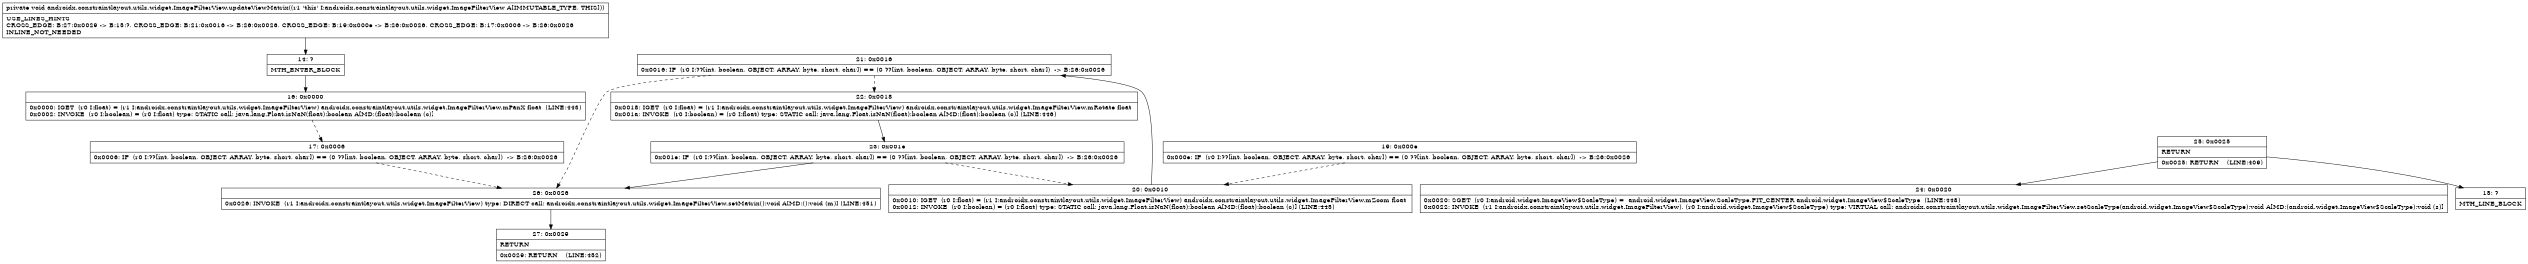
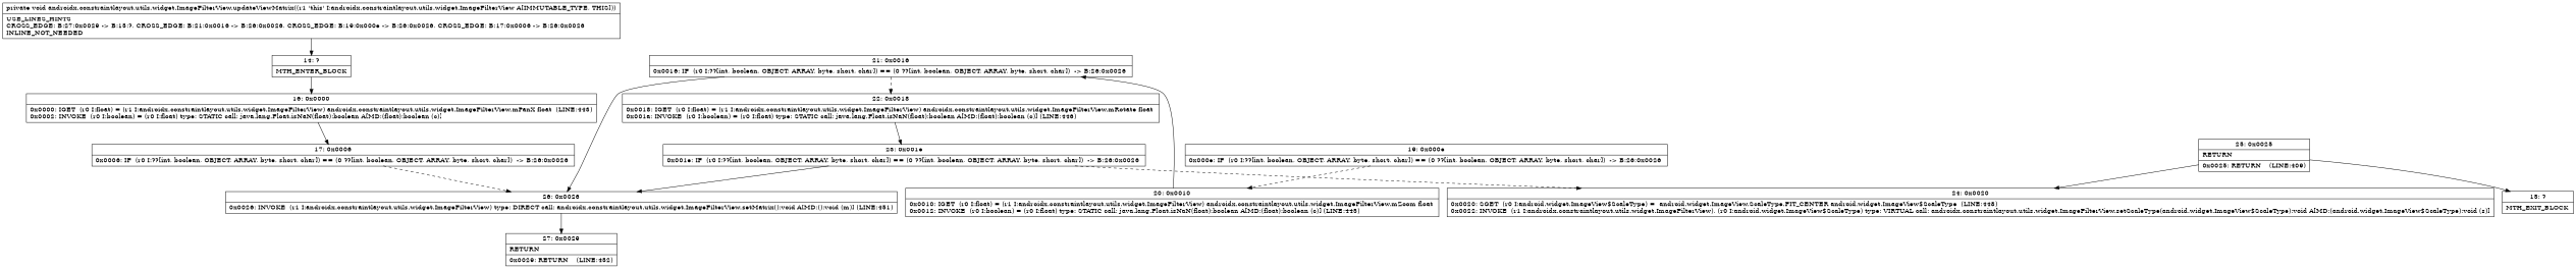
  digraph {
    node [shape=record]
    n1 [label="{14\:\ ?|MTH_ENTER_BLOCK\l}"]
    n2 [label="{16\:\ 0x0000|0x0000: IGET  (r0 I:float) = (r1 I:androidx.constraintlayout.utils.widget.ImageFilterView) androidx.constraintlayout.utils.widget.ImageFilterView.mPanX float  (LINE:443)\l0x0002: INVOKE  (r0 I:boolean) = (r0 I:float) type: STATIC call: java.lang.Float.isNaN(float):boolean A[MD:(float):boolean (c)]\l}"]
    n3 [label="{17\:\ 0x0006|0x0006: IF  (r0 I:??[int, boolean, OBJECT, ARRAY, byte, short, char]) == (0 ??[int, boolean, OBJECT, ARRAY, byte, short, char])  \-\> B:26:0x0026 \l}"]
    n4 [label="{26\:\ 0x0026|0x0026: INVOKE  (r1 I:androidx.constraintlayout.utils.widget.ImageFilterView) type: DIRECT call: androidx.constraintlayout.utils.widget.ImageFilterView.setMatrix():void A[MD:():void (m)] (LINE:451)\l}"]
    n5 [label="{27\:\ 0x0029|RETURN\l|0x0029: RETURN    (LINE:452)\l}"]
    n6 [label="{19\:\ 0x000e|0x000e: IF  (r0 I:??[int, boolean, OBJECT, ARRAY, byte, short, char]) == (0 ??[int, boolean, OBJECT, ARRAY, byte, short, char])  \-\> B:26:0x0026 \l}"]
    n7 [label="{20\:\ 0x0010|0x0010: IGET  (r0 I:float) = (r1 I:androidx.constraintlayout.utils.widget.ImageFilterView) androidx.constraintlayout.utils.widget.ImageFilterView.mZoom float \l0x0012: INVOKE  (r0 I:boolean) = (r0 I:float) type: STATIC call: java.lang.Float.isNaN(float):boolean A[MD:(float):boolean (c)] (LINE:445)\l}"]
    n8 [label="{21\:\ 0x0016|0x0016: IF  (r0 I:??[int, boolean, OBJECT, ARRAY, byte, short, char]) == (0 ??[int, boolean, OBJECT, ARRAY, byte, short, char])  \-\> B:26:0x0026 \l}"]
    n9 [label="{22\:\ 0x0018|0x0018: IGET  (r0 I:float) = (r1 I:androidx.constraintlayout.utils.widget.ImageFilterView) androidx.constraintlayout.utils.widget.ImageFilterView.mRotate float \l0x001a: INVOKE  (r0 I:boolean) = (r0 I:float) type: STATIC call: java.lang.Float.isNaN(float):boolean A[MD:(float):boolean (c)] (LINE:446)\l}"]
    n10 [label="{23\:\ 0x001e|0x001e: IF  (r0 I:??[int, boolean, OBJECT, ARRAY, byte, short, char]) == (0 ??[int, boolean, OBJECT, ARRAY, byte, short, char])  \-\> B:26:0x0026 \l}"]
    n11 [label="{24\:\ 0x0020|0x0020: SGET  (r0 I:android.widget.ImageView$ScaleType) =  android.widget.ImageView.ScaleType.FIT_CENTER android.widget.ImageView$ScaleType  (LINE:448)\l0x0022: INVOKE  (r1 I:androidx.constraintlayout.utils.widget.ImageFilterView), (r0 I:android.widget.ImageView$ScaleType) type: VIRTUAL call: androidx.constraintlayout.utils.widget.ImageFilterView.setScaleType(android.widget.ImageView$ScaleType):void A[MD:(android.widget.ImageView$ScaleType):void (s)]\l}"]
    n12 [label="{25\:\ 0x0025|RETURN\l|0x0025: RETURN    (LINE:409)\l}"]
-   n13 [label="{15\:\ ?|MTH_LINE_BLOCK\l}"]
+   n13 [label="{15\:\ ?|MTH_EXIT_BLOCK\l}"]
    n14 [label="{private void androidx.constraintlayout.utils.widget.ImageFilterView.updateViewMatrix((r1 'this' I:androidx.constraintlayout.utils.widget.ImageFilterView A[IMMUTABLE_TYPE, THIS]))  | USE_LINES_HINTS\lCROSS_EDGE: B:27:0x0029 \-\> B:15:?, CROSS_EDGE: B:21:0x0016 \-\> B:26:0x0026, CROSS_EDGE: B:19:0x000e \-\> B:26:0x0026, CROSS_EDGE: B:17:0x0006 \-\> B:26:0x0026\lINLINE_NOT_NEEDED\l}"]
    n1 -> n2
-   n2 -> n3 [style=dashed]
+   n2 -> n3
    n3 -> n4 [style=dashed]
    n4 -> n5
    n6 -> n7 [style=dashed]
    n7 -> n8
-   n8 -> n4 [style=dashed]
+   n8 -> n4
    n8 -> n9 [style=dashed]
    n9 -> n10
    n10 -> n4
-   n10 -> n7 [style=dashed]
+   n10 -> n11 [style=dashed]
    n12 -> n11
    n12 -> n13
    n14 -> n1
  }
